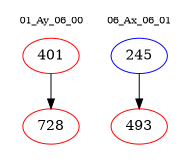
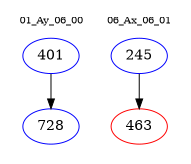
  digraph {
    node [color=blue]
    edge [color=black]
-   n1 [color=red label=401]
-   n2 [color=red label=728]
+   n1 [label=401]
+   n2 [label=728]
    n3 [label=245]
-   n4 [color=red label=493]
+   n4 [color=red label=463]
    subgraph cluster_1 {
      color=white
      fontsize=10
      label="01_Ay_06_00"
      n1
      n2
    }
    subgraph cluster_2 {
      color=white
      fontsize=10
      label="06_Ax_06_01"
      n3
      n4
    }
    n1 -> n2
    n3 -> n4
  }
